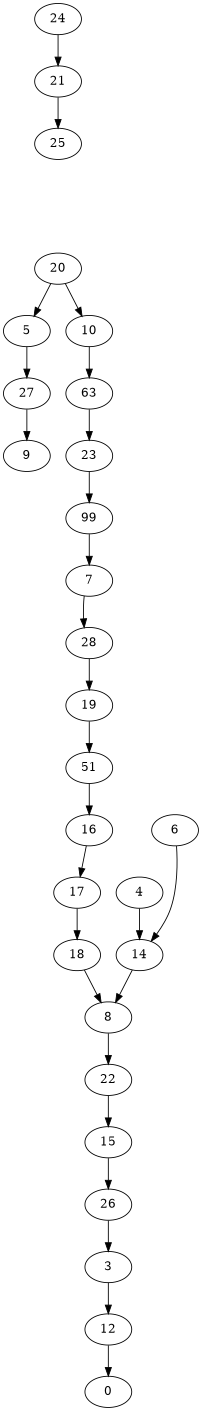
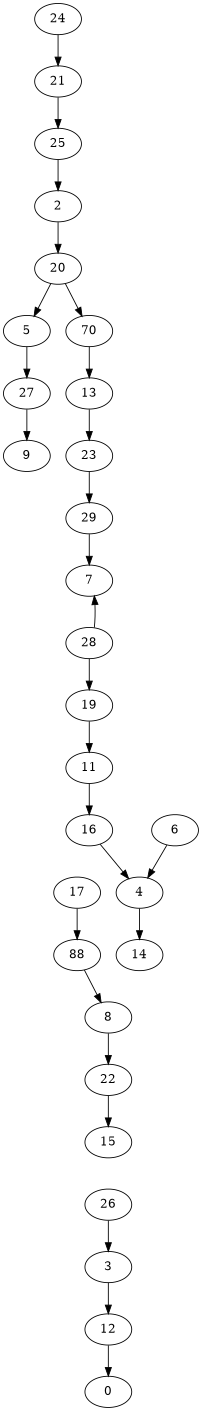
  digraph {
    24
    21
+   2
    20
    5
-   10
+   10 [label=70]
    3
    12
    0
    4
    14
    8
    27
    9
    6
    7
    28
    19
    22
    15
-   13 [label=63]
+   13
    23
-   11 [label=51]
+   11
    16
    17
-   29 [label=99]
+   29
    26
-   18
+   18 [label=88]
    25
    24 -> 21
    21 -> 25
+   2 -> 20
    20 -> 5
    20 -> 10
    5 -> 27
    10 -> 13
    3 -> 12
    12 -> 0
    4 -> 14
-   14 -> 8
    8 -> 22
    27 -> 9
-   6 -> 14
-   7 -> 28
+   6 -> 4
+   28 -> 7
    28 -> 19
    19 -> 11
    22 -> 15
-   15 -> 26
    13 -> 23
    23 -> 29
    11 -> 16
-   16 -> 17
+   16 -> 4
    17 -> 18
    29 -> 7
    26 -> 3
    18 -> 8
+   25 -> 2
  }
